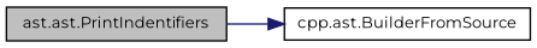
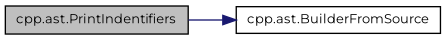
  digraph {
    rankdir=LR
    fontname=Montserrat
    node [color=black fontname=Montserrat fontsize=10 shape=record style=filled]
-   n1 [fillcolor=grey75 fontcolor=black height=0.2 label="ast.ast.PrintIndentifiers" width=0.4]
+   n1 [fillcolor=grey75 fontcolor=black height=0.2 label="cpp.ast.PrintIndentifiers" width=0.4]
    n2 [fillcolor=white height=0.2 label="cpp.ast.BuilderFromSource" width=0.4]
    n1 -> n2 [color=midnightblue fontname=Montserrat fontsize=10 labelfontname=Helvetica labelfontsize=10 style=solid]
  }
